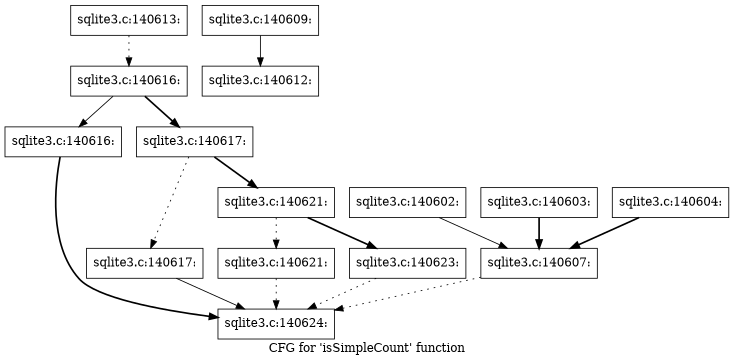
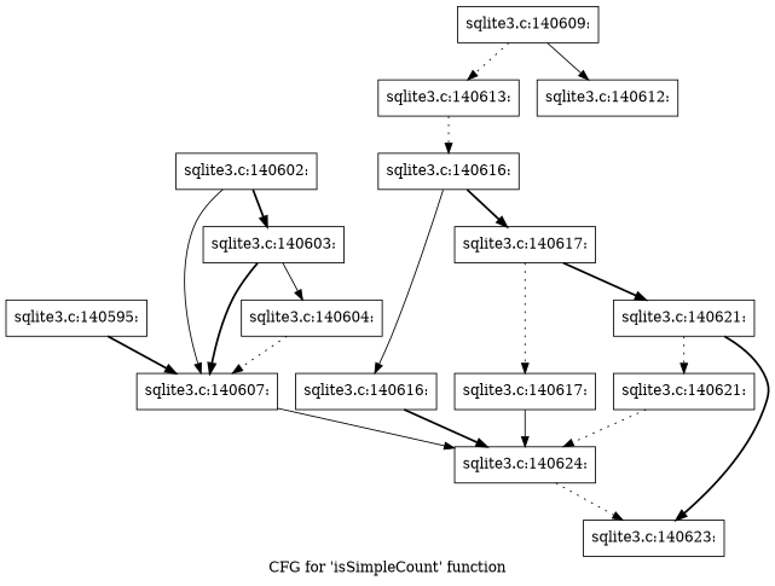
  digraph {
    label="CFG for 'isSimpleCount' function"
    node [shape=record]
    edge [style=bold]
+   n1 [label="{sqlite3.c:140595:}"]
    n2 [label="{sqlite3.c:140607:}"]
    n3 [label="{sqlite3.c:140624:}"]
    n4 [label="{sqlite3.c:140602:}"]
    n5 [label="{sqlite3.c:140603:}"]
    n6 [label="{sqlite3.c:140604:}"]
    n7 [label="{sqlite3.c:140609:}"]
    n8 [label="{sqlite3.c:140613:}"]
    n9 [label="{sqlite3.c:140612:}"]
    n10 [label="{sqlite3.c:140616:}"]
    n11 [label="{sqlite3.c:140616:}"]
    n12 [label="{sqlite3.c:140617:}"]
    n13 [label="{sqlite3.c:140617:}"]
    n14 [label="{sqlite3.c:140621:}"]
    n15 [label="{sqlite3.c:140621:}"]
    n16 [label="{sqlite3.c:140623:}"]
-   n2 -> n3 [style=dotted]
+   n1 -> n2
+   n2 -> n3 [style=solid]
    n4 -> n2 [style=solid]
+   n4 -> n5
    n5 -> n2
-   n6 -> n2
+   n5 -> n6 [style=solid]
+   n6 -> n2 [style=dotted]
+   n7 -> n8 [style=dotted]
    n7 -> n9 [style=solid]
    n8 -> n10 [style=dotted]
    n10 -> n11 [style=solid]
    n10 -> n12
    n11 -> n3
    n12 -> n13 [style=dotted]
    n12 -> n14
    n13 -> n3 [style=solid]
    n14 -> n15 [style=dotted]
    n14 -> n16
    n15 -> n3 [style=dotted]
-   n16 -> n3 [style=dotted]
+   n3 -> n16 [style=dotted]
  }
